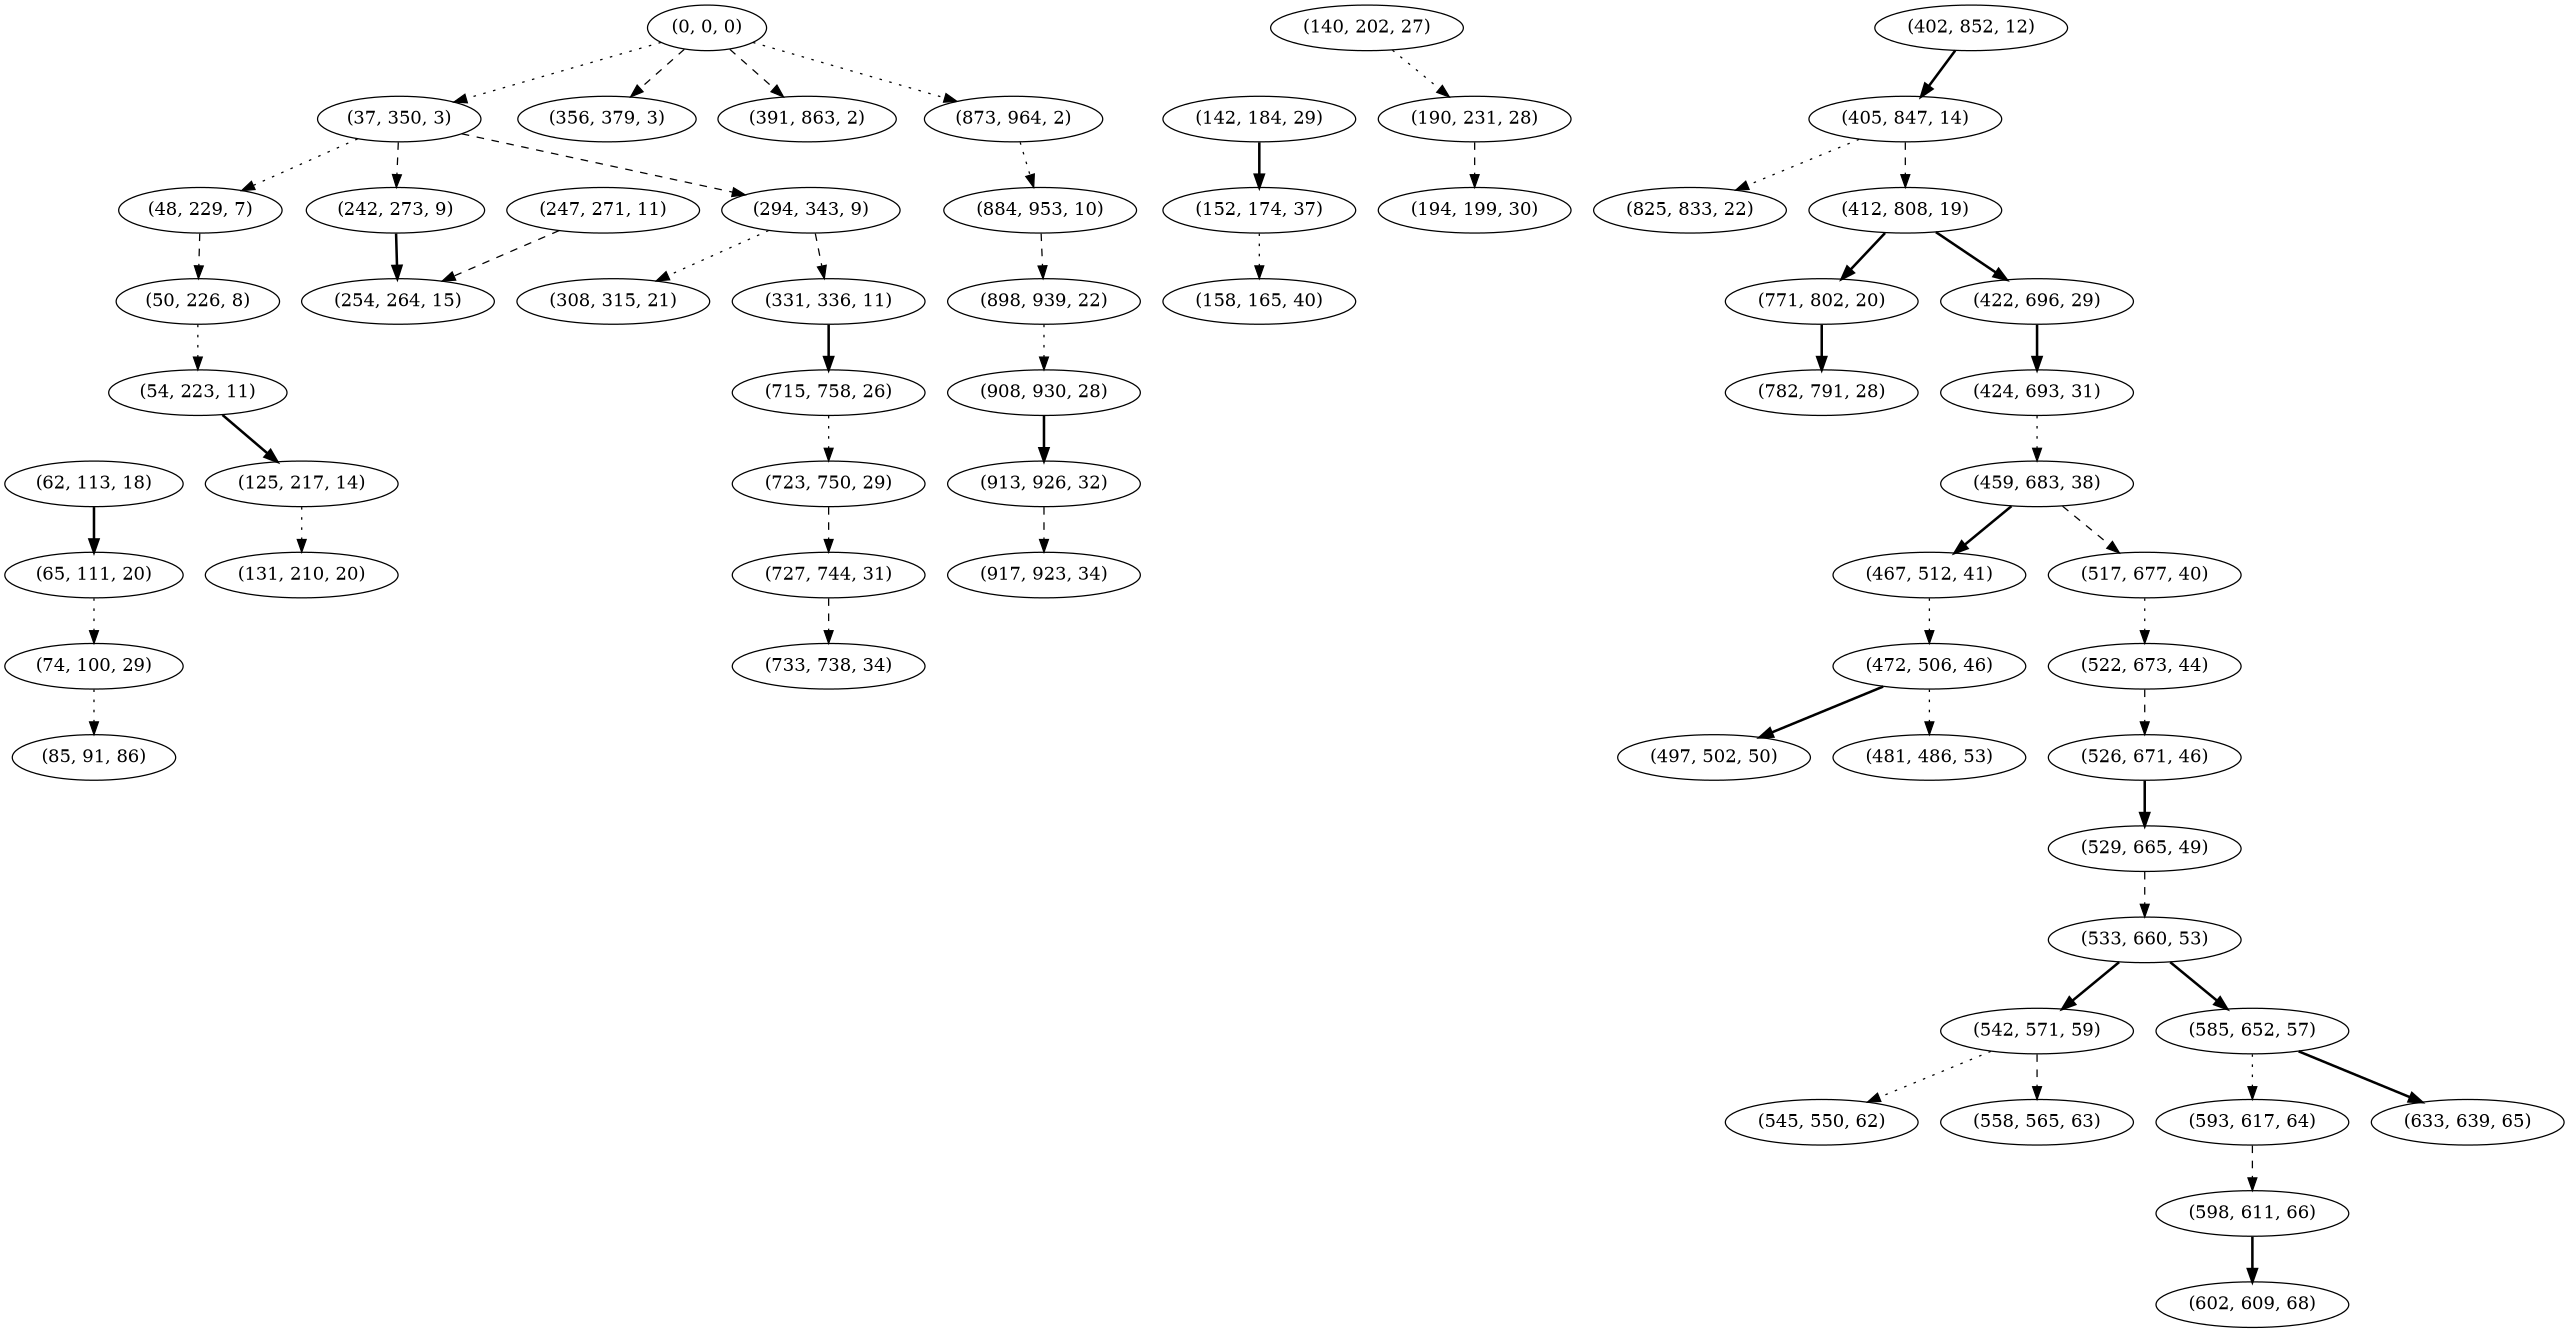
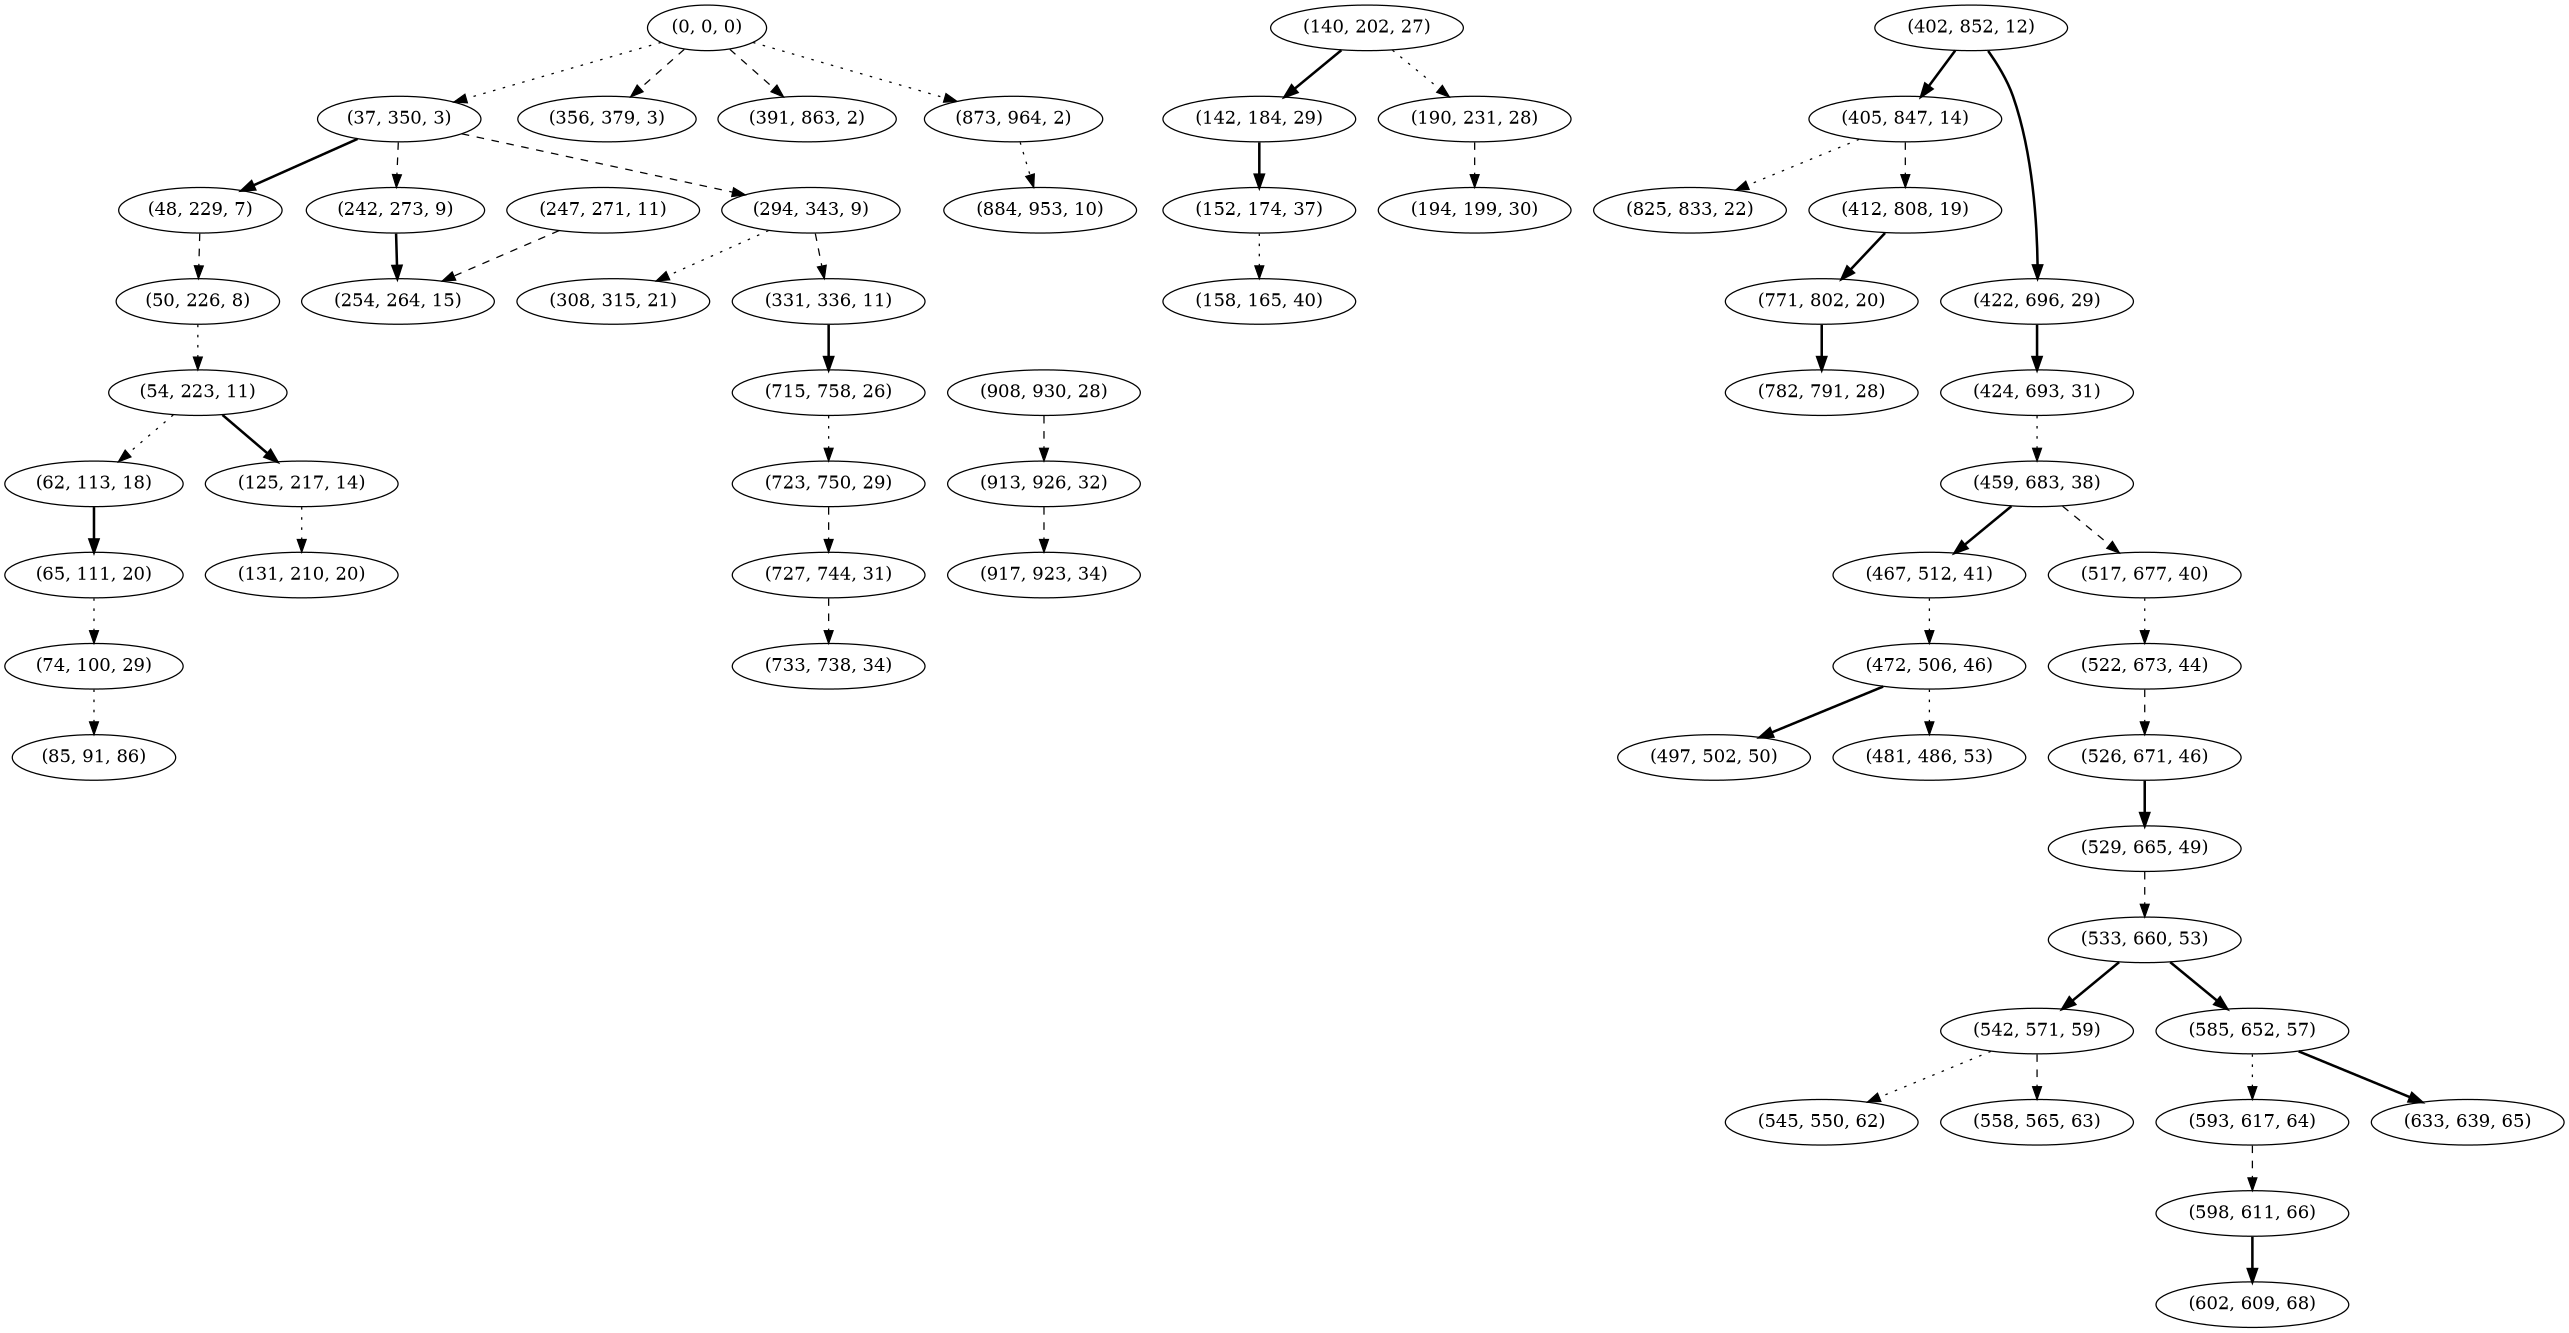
  digraph {
    edge [style=dotted]
    "(0, 0, 0)"
    "(37, 350, 3)"
    "(356, 379, 3)"
    "(391, 863, 2)"
    "(873, 964, 2)"
    "(48, 229, 7)"
    "(242, 273, 9)"
    "(294, 343, 9)"
    "(884, 953, 10)"
    "(50, 226, 8)"
    "(254, 264, 15)"
    "(308, 315, 21)"
    "(331, 336, 11)"
    "(54, 223, 11)"
    "(62, 113, 18)"
    "(125, 217, 14)"
    "(65, 111, 20)"
    "(131, 210, 20)"
    "(74, 100, 29)"
    n20 [label="(85, 91, 86)"]
    "(140, 202, 27)"
    "(142, 184, 29)"
    n23 [label="(190, 231, 28)"]
    "(152, 174, 37)"
    "(194, 199, 30)"
    "(158, 165, 40)"
    "(247, 271, 11)"
    "(715, 758, 26)"
    "(402, 852, 12)"
    "(405, 847, 14)"
    "(412, 808, 19)"
    "(825, 833, 22)"
    "(422, 696, 29)"
    "(771, 802, 20)"
    "(424, 693, 31)"
    "(723, 750, 29)"
    "(782, 791, 28)"
    "(459, 683, 38)"
    "(467, 512, 41)"
    "(517, 677, 40)"
    "(472, 506, 46)"
    "(522, 673, 44)"
    "(481, 486, 53)"
    "(497, 502, 50)"
    "(526, 671, 46)"
    "(529, 665, 49)"
    "(533, 660, 53)"
    "(542, 571, 59)"
    "(585, 652, 57)"
    "(545, 550, 62)"
    "(558, 565, 63)"
    "(593, 617, 64)"
    "(633, 639, 65)"
    "(598, 611, 66)"
    "(602, 609, 68)"
    "(727, 744, 31)"
    "(733, 738, 34)"
-   "(898, 939, 22)"
    "(908, 930, 28)"
    "(913, 926, 32)"
    "(917, 923, 34)"
    "(0, 0, 0)" -> "(37, 350, 3)"
    "(0, 0, 0)" -> "(356, 379, 3)" [style=dashed]
    "(0, 0, 0)" -> "(391, 863, 2)" [style=dashed]
    "(0, 0, 0)" -> "(873, 964, 2)"
-   "(37, 350, 3)" -> "(48, 229, 7)"
+   "(37, 350, 3)" -> "(48, 229, 7)" [style=bold]
    "(37, 350, 3)" -> "(242, 273, 9)" [style=dashed]
    "(37, 350, 3)" -> "(294, 343, 9)" [style=dashed]
    "(873, 964, 2)" -> "(884, 953, 10)"
    "(48, 229, 7)" -> "(50, 226, 8)" [style=dashed]
    "(242, 273, 9)" -> "(254, 264, 15)" [style=bold]
    "(294, 343, 9)" -> "(308, 315, 21)"
    "(294, 343, 9)" -> "(331, 336, 11)" [style=dashed]
-   "(884, 953, 10)" -> "(898, 939, 22)" [style=dashed]
    "(50, 226, 8)" -> "(54, 223, 11)"
    "(331, 336, 11)" -> "(715, 758, 26)" [style=bold]
+   "(54, 223, 11)" -> "(62, 113, 18)"
    "(54, 223, 11)" -> "(125, 217, 14)" [style=bold]
    "(62, 113, 18)" -> "(65, 111, 20)" [style=bold]
    "(125, 217, 14)" -> "(131, 210, 20)"
    "(65, 111, 20)" -> "(74, 100, 29)"
    "(74, 100, 29)" -> n20
+   "(140, 202, 27)" -> "(142, 184, 29)" [style=bold]
    "(140, 202, 27)" -> n23
    "(142, 184, 29)" -> "(152, 174, 37)" [style=bold]
    n23 -> "(194, 199, 30)" [style=dashed]
    "(152, 174, 37)" -> "(158, 165, 40)"
    "(247, 271, 11)" -> "(254, 264, 15)" [style=dashed]
    "(715, 758, 26)" -> "(723, 750, 29)"
    "(402, 852, 12)" -> "(405, 847, 14)" [style=bold]
    "(405, 847, 14)" -> "(412, 808, 19)" [style=dashed]
    "(405, 847, 14)" -> "(825, 833, 22)"
-   "(412, 808, 19)" -> "(422, 696, 29)" [style=bold]
+   "(402, 852, 12)" -> "(422, 696, 29)" [style=bold]
    "(412, 808, 19)" -> "(771, 802, 20)" [style=bold]
    "(422, 696, 29)" -> "(424, 693, 31)" [style=bold]
    "(771, 802, 20)" -> "(782, 791, 28)" [style=bold]
    "(424, 693, 31)" -> "(459, 683, 38)"
    "(723, 750, 29)" -> "(727, 744, 31)" [style=dashed]
    "(459, 683, 38)" -> "(467, 512, 41)" [style=bold]
    "(459, 683, 38)" -> "(517, 677, 40)" [style=dashed]
    "(467, 512, 41)" -> "(472, 506, 46)"
    "(517, 677, 40)" -> "(522, 673, 44)"
    "(472, 506, 46)" -> "(481, 486, 53)"
    "(472, 506, 46)" -> "(497, 502, 50)" [style=bold]
    "(522, 673, 44)" -> "(526, 671, 46)" [style=dashed]
    "(526, 671, 46)" -> "(529, 665, 49)" [style=bold]
    "(529, 665, 49)" -> "(533, 660, 53)" [style=dashed]
    "(533, 660, 53)" -> "(542, 571, 59)" [style=bold]
    "(533, 660, 53)" -> "(585, 652, 57)" [style=bold]
    "(542, 571, 59)" -> "(545, 550, 62)"
    "(542, 571, 59)" -> "(558, 565, 63)" [style=dashed]
    "(585, 652, 57)" -> "(593, 617, 64)"
    "(585, 652, 57)" -> "(633, 639, 65)" [style=bold]
    "(593, 617, 64)" -> "(598, 611, 66)" [style=dashed]
    "(598, 611, 66)" -> "(602, 609, 68)" [style=bold]
    "(727, 744, 31)" -> "(733, 738, 34)" [style=dashed]
-   "(898, 939, 22)" -> "(908, 930, 28)"
-   "(908, 930, 28)" -> "(913, 926, 32)" [style=bold]
+   "(908, 930, 28)" -> "(913, 926, 32)" [style=dashed]
    "(913, 926, 32)" -> "(917, 923, 34)" [style=dashed]
  }
